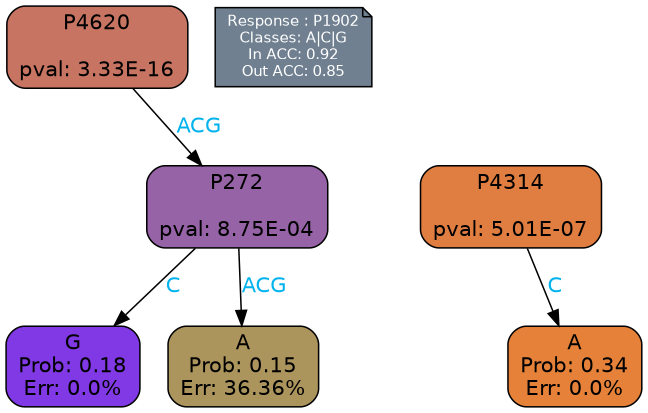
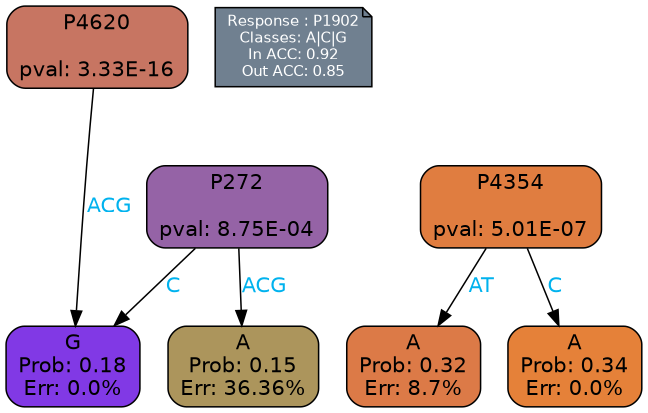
  digraph {
    ranksep=equally
    splines=polylines
    node [color=black fontname=helvetica shape=box style="filled, rounded"]
    edge [fontcolor=deepskyblue2 fontname=helvetica]
    n1 [fillcolor="#ac955c" label="A\nProb: 0.15\nErr: 36.36%"]
    n2 [fillcolor="#8139e5" label="G\nProb: 0.18\nErr: 0.0%"]
+   n3 [fillcolor="#dc7a47" label="A\nProb: 0.32\nErr: 8.7%"]
    n4 [fillcolor="#e58139" label="A\nProb: 0.34\nErr: 0.0%"]
    n5 [align=left fillcolor=slategray fontcolor=white fontsize=10 label="Response : P1902\nClasses: A|C|G\nIn ACC: 0.92\nOut ACC: 0.85\n" shape=note style=filled]
    n6 [fillcolor="#c77562" label="P4620\n\npval: 3.33E-16"]
    n7 [fillcolor="#9563a6" label="P272\n\npval: 8.75E-04"]
-   n8 [fillcolor="#e07d40" label="P4314\n\npval: 5.01E-07"]
+   n8 [fillcolor="#e07d40" label="P4354\n\npval: 5.01E-07"]
    subgraph sub_1 {
      rank=same
      n1
      n2
+     n3
      n4
    }
    subgraph sub_2 {
      rank=same
      n5
      n6
    }
-   n6 -> n7 [label=ACG]
+   n6 -> n2 [label=ACG]
    n7 -> n1 [label=ACG]
    n7 -> n2 [label=C]
+   n8 -> n3 [label=AT]
    n8 -> n4 [label=C]
  }
